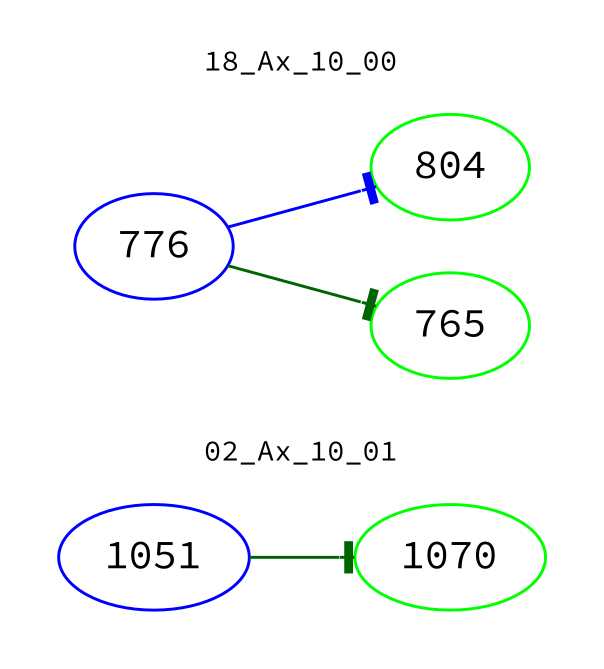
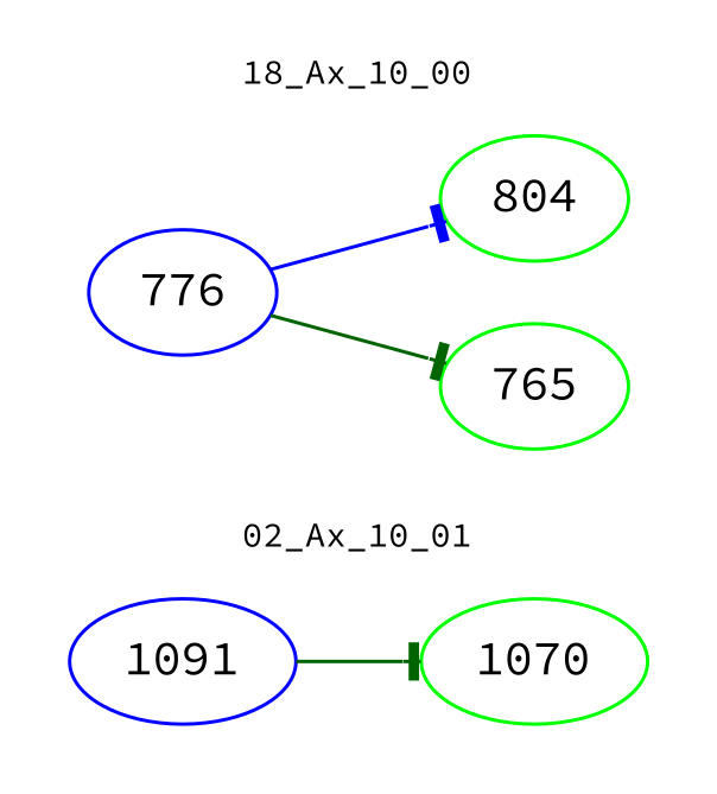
  digraph {
    fontname="Source Code Pro"
    rankdir=LR
    node [color=green fontname="Source Code Pro"]
    edge [arrowhead=tee color=darkgreen fontname="Source Code Pro"]
-   n1 [color=blue label=1051]
+   n1 [color=blue label=1091]
    n2 [label=1070]
    n3 [color=blue label=776]
    n4 [label=765]
    n5 [label=804]
    subgraph cluster_1 {
      color=white
      fontsize=10
      label="02_Ax_10_01"
      n1
      n2
    }
    subgraph cluster_2 {
      color=white
      fontsize=10
      label="18_Ax_10_00"
      n3
      n4
      n5
    }
    n1 -> n2
    n3 -> n4
    n3 -> n5 [color=blue]
  }
